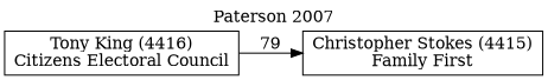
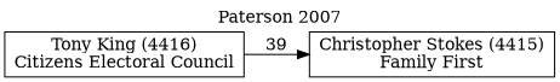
  digraph {
    label="Paterson 2007"
    labelloc=t
    mclimit=10
    rankdir=LR
    node [shape=box]
    n1 [label="Christopher Stokes (4415)\nFamily First"]
    n2 [label="Tony King (4416)\nCitizens Electoral Council"]
-   n2 -> n1 [label=79]
+   n2 -> n1 [label=39]
  }
